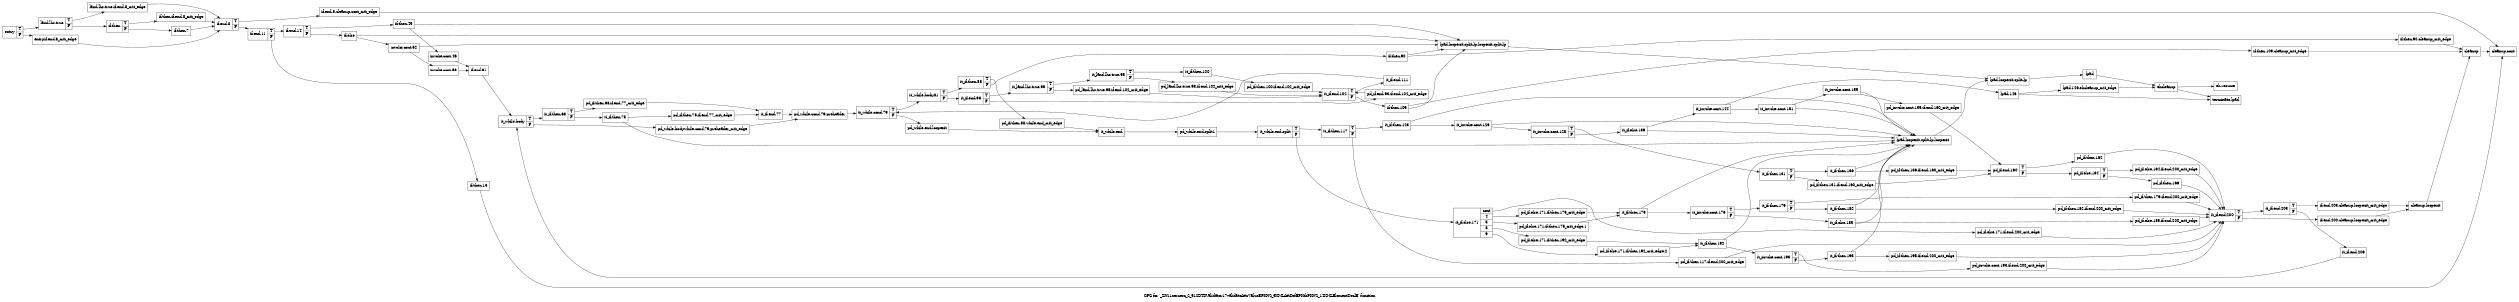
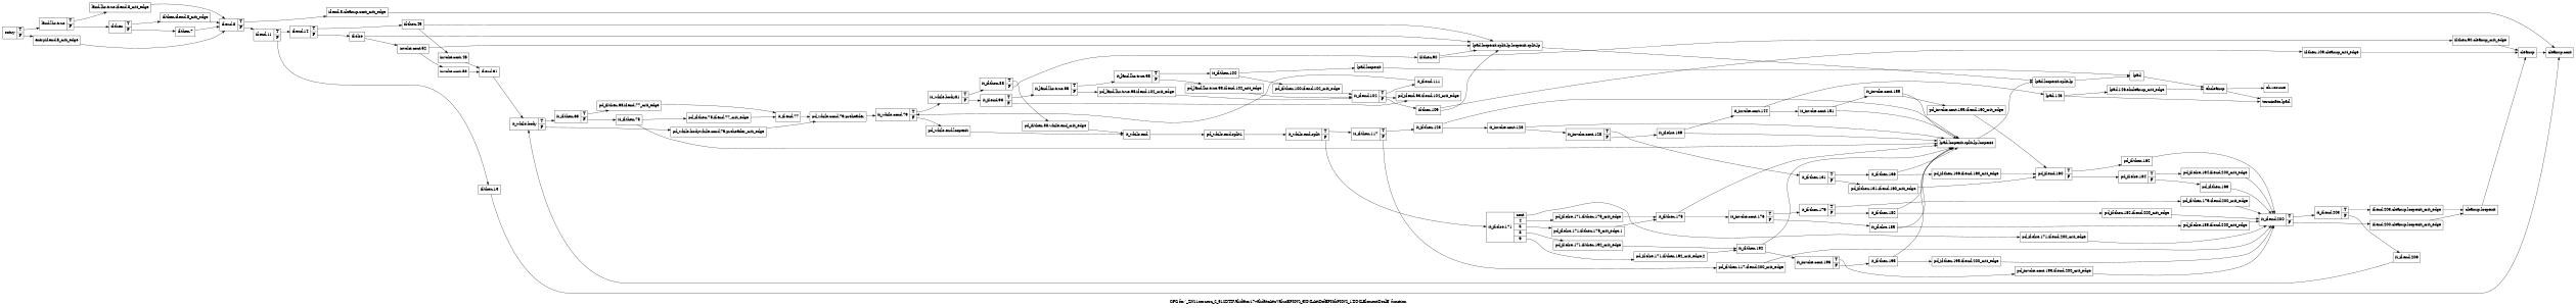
  digraph {
    label="CFG for '_ZN11xercesc_2_512DTDValidator17validateAttrValueEPKNS_9XMLAttDefEPKtbPKNS_14XMLElementDeclE' function"
    rankdir=LR
    node [shape=record]
    n1 [label="{entry|{<s0>T|<s1>F}}"]
    n2 [label="{land.lhs.true|{<s0>T|<s1>F}}"]
    n3 [label="{entry.if.end.8_crit_edge}"]
    n4 [label="{land.lhs.true.if.end.8_crit_edge}"]
    n5 [label="{if.then|{<s0>T|<s1>F}}"]
    n6 [label="{if.end.8|{<s0>T|<s1>F}}"]
    n7 [label="{if.then.if.end.8_crit_edge}"]
    n8 [label="{if.then.7}"]
    n9 [label="{if.end.8.cleanup.cont_crit_edge}"]
    n10 [label="{if.end.11|{<s0>T|<s1>F}}"]
    n11 [label="{cleanup.cont}"]
    n12 [label="{if.end.14|{<s0>T|<s1>F}}"]
    n13 [label="{if.then.13}"]
    n14 [label="{if.then.45}"]
    n15 [label="{if.else}"]
    n16 [label="{invoke.cont.46}"]
    n17 [label="{lpad.loopexit.split-lp.loopexit.split-lp}"]
    n18 [label="{invoke.cont.52}"]
    n19 [label="{if.end.61}"]
    n20 [label="{lpad.loopexit.split-lp}"]
    n21 [label="{invoke.cont.58}"]
    n22 [label="{it_while.body|{<s0>T|<s1>F}}"]
    n23 [label="{lpad}"]
    n24 [label="{it_if.then.68|{<s0>T|<s1>F}}"]
    n25 [label="{pd_while.body.while.cond.79.preheader_crit_edge}"]
+   n26 [label="{lpad.loopexit}"]
    n27 [label="{ehcleanup}"]
    n28 [label="{terminate.lpad}"]
    n29 [label="{eh.resume}"]
    n30 [label="{lpad.loopexit.split-lp.loopexit}"]
    n31 [label="{pd_if.then.68.if.end.77_crit_edge}"]
    n32 [label="{it_if.then.75}"]
    n33 [label="{pd_while.cond.79.preheader}"]
    n34 [label="{it_if.end.77}"]
    n35 [label="{pd_if.then.75.if.end.77_crit_edge}"]
    n36 [label="{it_while.cond.79|{<s0>T|<s1>F}}"]
    n37 [label="{it_while.body.81|{<s0>T|<s1>F}}"]
    n38 [label="{pd_while.end.loopexit}"]
    n39 [label="{it_if.then.88|{<s0>T|<s1>F}}"]
    n40 [label="{it_if.end.93|{<s0>T|<s1>F}}"]
    n41 [label="{it_while.end}"]
    n42 [label="{pd_if.then.88.while.end_crit_edge}"]
    n43 [label="{if.then.90}"]
    n44 [label="{it_land.lhs.true.95|{<s0>T|<s1>F}}"]
    n45 [label="{pd_if.end.93.if.end.102_crit_edge}"]
    n46 [label="{pd_while.end.split1}"]
    n47 [label="{if.then.90.cleanup_crit_edge}"]
    n48 [label="{it_land.lhs.true.98|{<s0>T|<s1>F}}"]
    n49 [label="{pd_land.lhs.true.95.if.end.102_crit_edge}"]
    n50 [label="{it_if.end.102|{<s0>T|<s1>F}}"]
    n51 [label="{cleanup}"]
    n52 [label="{it_while.end.split|{<s0>T|<s1>F}}"]
    n53 [label="{it_if.then.100}"]
    n54 [label="{pd_land.lhs.true.98.if.end.102_crit_edge}"]
    n55 [label="{it_if.end.111}"]
    n56 [label="{if.then.109}"]
    n57 [label="{if.then.109.cleanup_crit_edge}"]
    n58 [label="{pd_if.then.100.if.end.102_crit_edge}"]
    n59 [label="{it_if.then.117|{<s0>T|<s1>F}}"]
    n60 [label="{it_if.else.171|{<s0>cont|<s1>4|<s2>5|<s3>8|<s4>9}}"]
    n61 [label="{it_if.then.123}"]
    n62 [label="{pd_if.then.117.if.end.200_crit_edge}"]
    n63 [label="{pd_if.else.171.if.end.200_crit_edge}"]
    n64 [label="{pd_if.else.171.if.then.175_crit_edge}"]
    n65 [label="{pd_if.else.171.if.then.175_crit_edge.1}"]
    n66 [label="{pd_if.else.171.if.then.192_crit_edge}"]
    n67 [label="{pd_if.else.171.if.then.192_crit_edge.2}"]
    n68 [label="{it_invoke.cont.126}"]
    n69 [label="{it_if.end.200|{<s0>T|<s1>F}}"]
    n70 [label="{it_if.then.175}"]
    n71 [label="{it_if.then.192}"]
    n72 [label="{it_invoke.cont.128|{<s0>T|<s1>F}}"]
    n73 [label="{it_if.end.203|{<s0>T|<s1>F}}"]
    n74 [label="{if.end.200.cleanup.loopexit_crit_edge}"]
    n75 [label="{if.end.203.cleanup.loopexit_crit_edge}"]
    n76 [label="{it_if.end.206}"]
    n77 [label="{cleanup.loopexit}"]
    n78 [label="{it_if.then.131|{<s0>T|<s1>F}}"]
    n79 [label="{it_if.else.139}"]
    n80 [label="{it_if.then.136}"]
    n81 [label="{pd_if.then.131.if.end.160_crit_edge}"]
    n82 [label="{it_invoke.cont.144}"]
    n83 [label="{pd_if.then.136.if.end.160_crit_edge}"]
    n84 [label="{pd_if.end.160|{<s0>T|<s1>F}}"]
    n85 [label="{it_invoke.cont.151}"]
    n86 [label="{lpad.146}"]
    n87 [label="{pd_if.then.162}"]
    n88 [label="{pd_if.else.164|{<s0>T|<s1>F}}"]
    n89 [label="{pd_if.else.164.if.end.200_crit_edge}"]
    n90 [label="{pd_if.then.166}"]
    n91 [label="{it_invoke.cont.155}"]
    n92 [label="{lpad.146.ehcleanup_crit_edge}"]
    n93 [label="{pd_invoke.cont.155.if.end.160_crit_edge}"]
    n94 [label="{it_invoke.cont.176|{<s0>T|<s1>F}}"]
    n95 [label="{it_invoke.cont.193|{<s0>T|<s1>F}}"]
    n96 [label="{pd_invoke.cont.193.if.end.200_crit_edge}"]
    n97 [label="{it_if.then.195}"]
    n98 [label="{it_if.then.179|{<s0>T|<s1>F}}"]
    n99 [label="{it_if.else.185}"]
    n100 [label="{pd_if.then.179.if.end.200_crit_edge}"]
    n101 [label="{it_if.then.182}"]
    n102 [label="{pd_if.else.185.if.end.200_crit_edge}"]
    n103 [label="{pd_if.then.182.if.end.200_crit_edge}"]
    n104 [label="{pd_if.then.195.if.end.200_crit_edge}"]
    n1 -> n2 [tailport=s0]
    n1 -> n3 [tailport=s1]
    n2 -> n4 [tailport=s0]
    n2 -> n5 [tailport=s1]
    n3 -> n6
    n4 -> n6
    n5 -> n7 [tailport=s0]
    n5 -> n8 [tailport=s1]
    n6 -> n9 [tailport=s0]
    n6 -> n10 [tailport=s1]
    n7 -> n6
    n8 -> n6
    n9 -> n11
    n10 -> n12 [tailport=s0]
    n10 -> n13 [tailport=s1]
    n12 -> n14 [tailport=s0]
    n12 -> n15 [tailport=s1]
    n13 -> n11
    n14 -> n16
    n14 -> n17
    n15 -> n17
    n15 -> n18
    n16 -> n19
    n17 -> n20
    n18 -> n17
    n18 -> n21
    n19 -> n22
    n20 -> n23
    n21 -> n19
    n22 -> n24 [tailport=s0]
    n22 -> n25 [tailport=s1]
    n23 -> n27
    n24 -> n31 [tailport=s0]
    n24 -> n32 [tailport=s1]
    n25 -> n33
+   n26 -> n23
    n27 -> n28
    n27 -> n29
    n30 -> n20
    n31 -> n34
    n32 -> n30
    n32 -> n35
    n33 -> n36
    n34 -> n33
    n35 -> n34
    n36 -> n37 [tailport=s0]
    n36 -> n38 [tailport=s1]
    n37 -> n39 [tailport=s0]
    n37 -> n40 [tailport=s1]
    n38 -> n41
    n39 -> n42 [tailport=s0]
    n39 -> n43 [tailport=s1]
    n40 -> n44 [tailport=s0]
    n40 -> n45 [tailport=s1]
    n41 -> n46
    n42 -> n41
    n43 -> n17
    n43 -> n47
    n44 -> n48 [tailport=s0]
    n44 -> n49 [tailport=s1]
-   n45 -> n50
+   n50 -> n45
    n46 -> n52
    n47 -> n51
    n48 -> n53 [tailport=s0]
    n48 -> n54 [tailport=s1]
    n49 -> n50
    n50 -> n55 [tailport=s0]
    n50 -> n56 [tailport=s1]
    n51 -> n11
    n52 -> n59 [tailport=s0]
    n52 -> n60 [tailport=s1]
+   n53 -> n26
    n53 -> n58
    n54 -> n50
    n55 -> n36
    n56 -> n17
    n56 -> n57
    n57 -> n51
    n58 -> n50
    n59 -> n61 [tailport=s0]
    n59 -> n62 [tailport=s1]
    n60 -> n63 [tailport=s0]
    n60 -> n64 [tailport=s1]
    n60 -> n65 [tailport=s2]
    n60 -> n66 [tailport=s3]
    n60 -> n67 [tailport=s4]
    n61 -> n30
    n61 -> n68
    n62 -> n69
    n63 -> n69
    n64 -> n70
    n65 -> n70
    n66 -> n71
    n67 -> n71
    n68 -> n30
    n68 -> n72
    n69 -> n73 [tailport=s0]
    n69 -> n74 [tailport=s1]
    n70 -> n30
    n70 -> n94
    n71 -> n30
    n71 -> n95
    n72 -> n78 [tailport=s0]
    n72 -> n79 [tailport=s1]
    n73 -> n75 [tailport=s0]
    n73 -> n76 [tailport=s1]
    n74 -> n77
    n75 -> n77
    n76 -> n22
    n77 -> n51
    n78 -> n80 [tailport=s0]
    n78 -> n81 [tailport=s1]
    n79 -> n30
    n79 -> n82
    n80 -> n30
    n80 -> n83
    n81 -> n84
    n82 -> n85
    n82 -> n86
    n83 -> n84
    n84 -> n87 [tailport=s0]
    n84 -> n88 [tailport=s1]
    n85 -> n30
    n85 -> n91
    n86 -> n28
    n86 -> n92
    n87 -> n69
    n88 -> n89 [tailport=s0]
    n88 -> n90 [tailport=s1]
    n89 -> n69
    n90 -> n69
    n91 -> n30
    n91 -> n93
    n92 -> n27
    n93 -> n84
    n94 -> n98 [tailport=s0]
    n94 -> n99 [tailport=s1]
    n95 -> n96 [tailport=s0]
    n95 -> n97 [tailport=s1]
    n96 -> n69
    n97 -> n30
    n97 -> n104
    n98 -> n100 [tailport=s0]
    n98 -> n101 [tailport=s1]
    n99 -> n30
    n99 -> n102
    n100 -> n69
    n101 -> n30
    n101 -> n103
    n102 -> n69
    n103 -> n69
    n104 -> n69
  }
